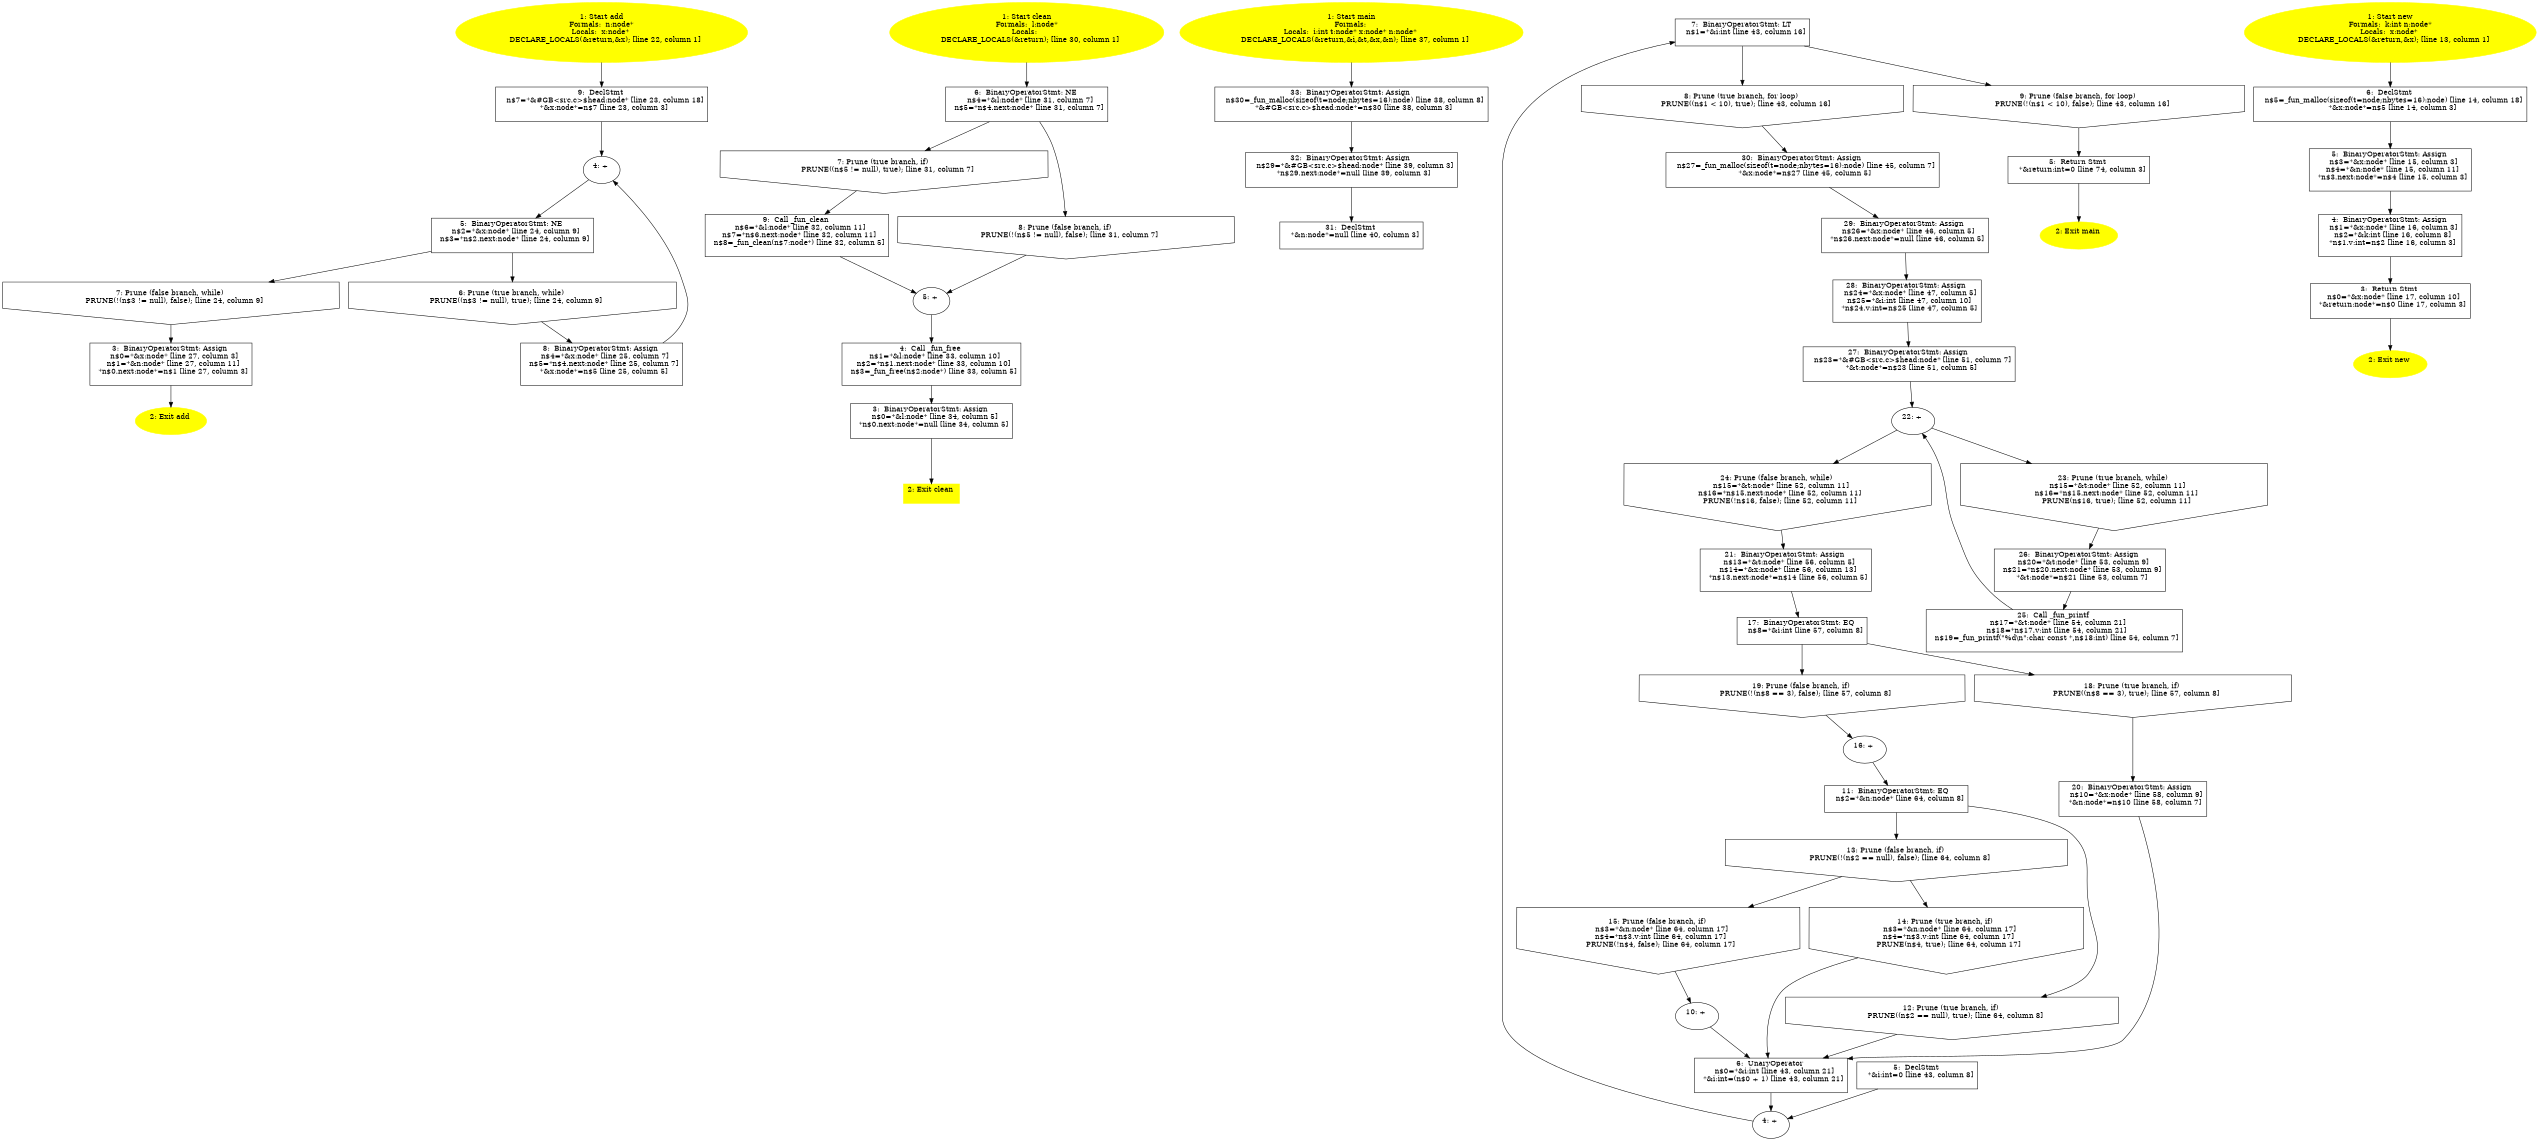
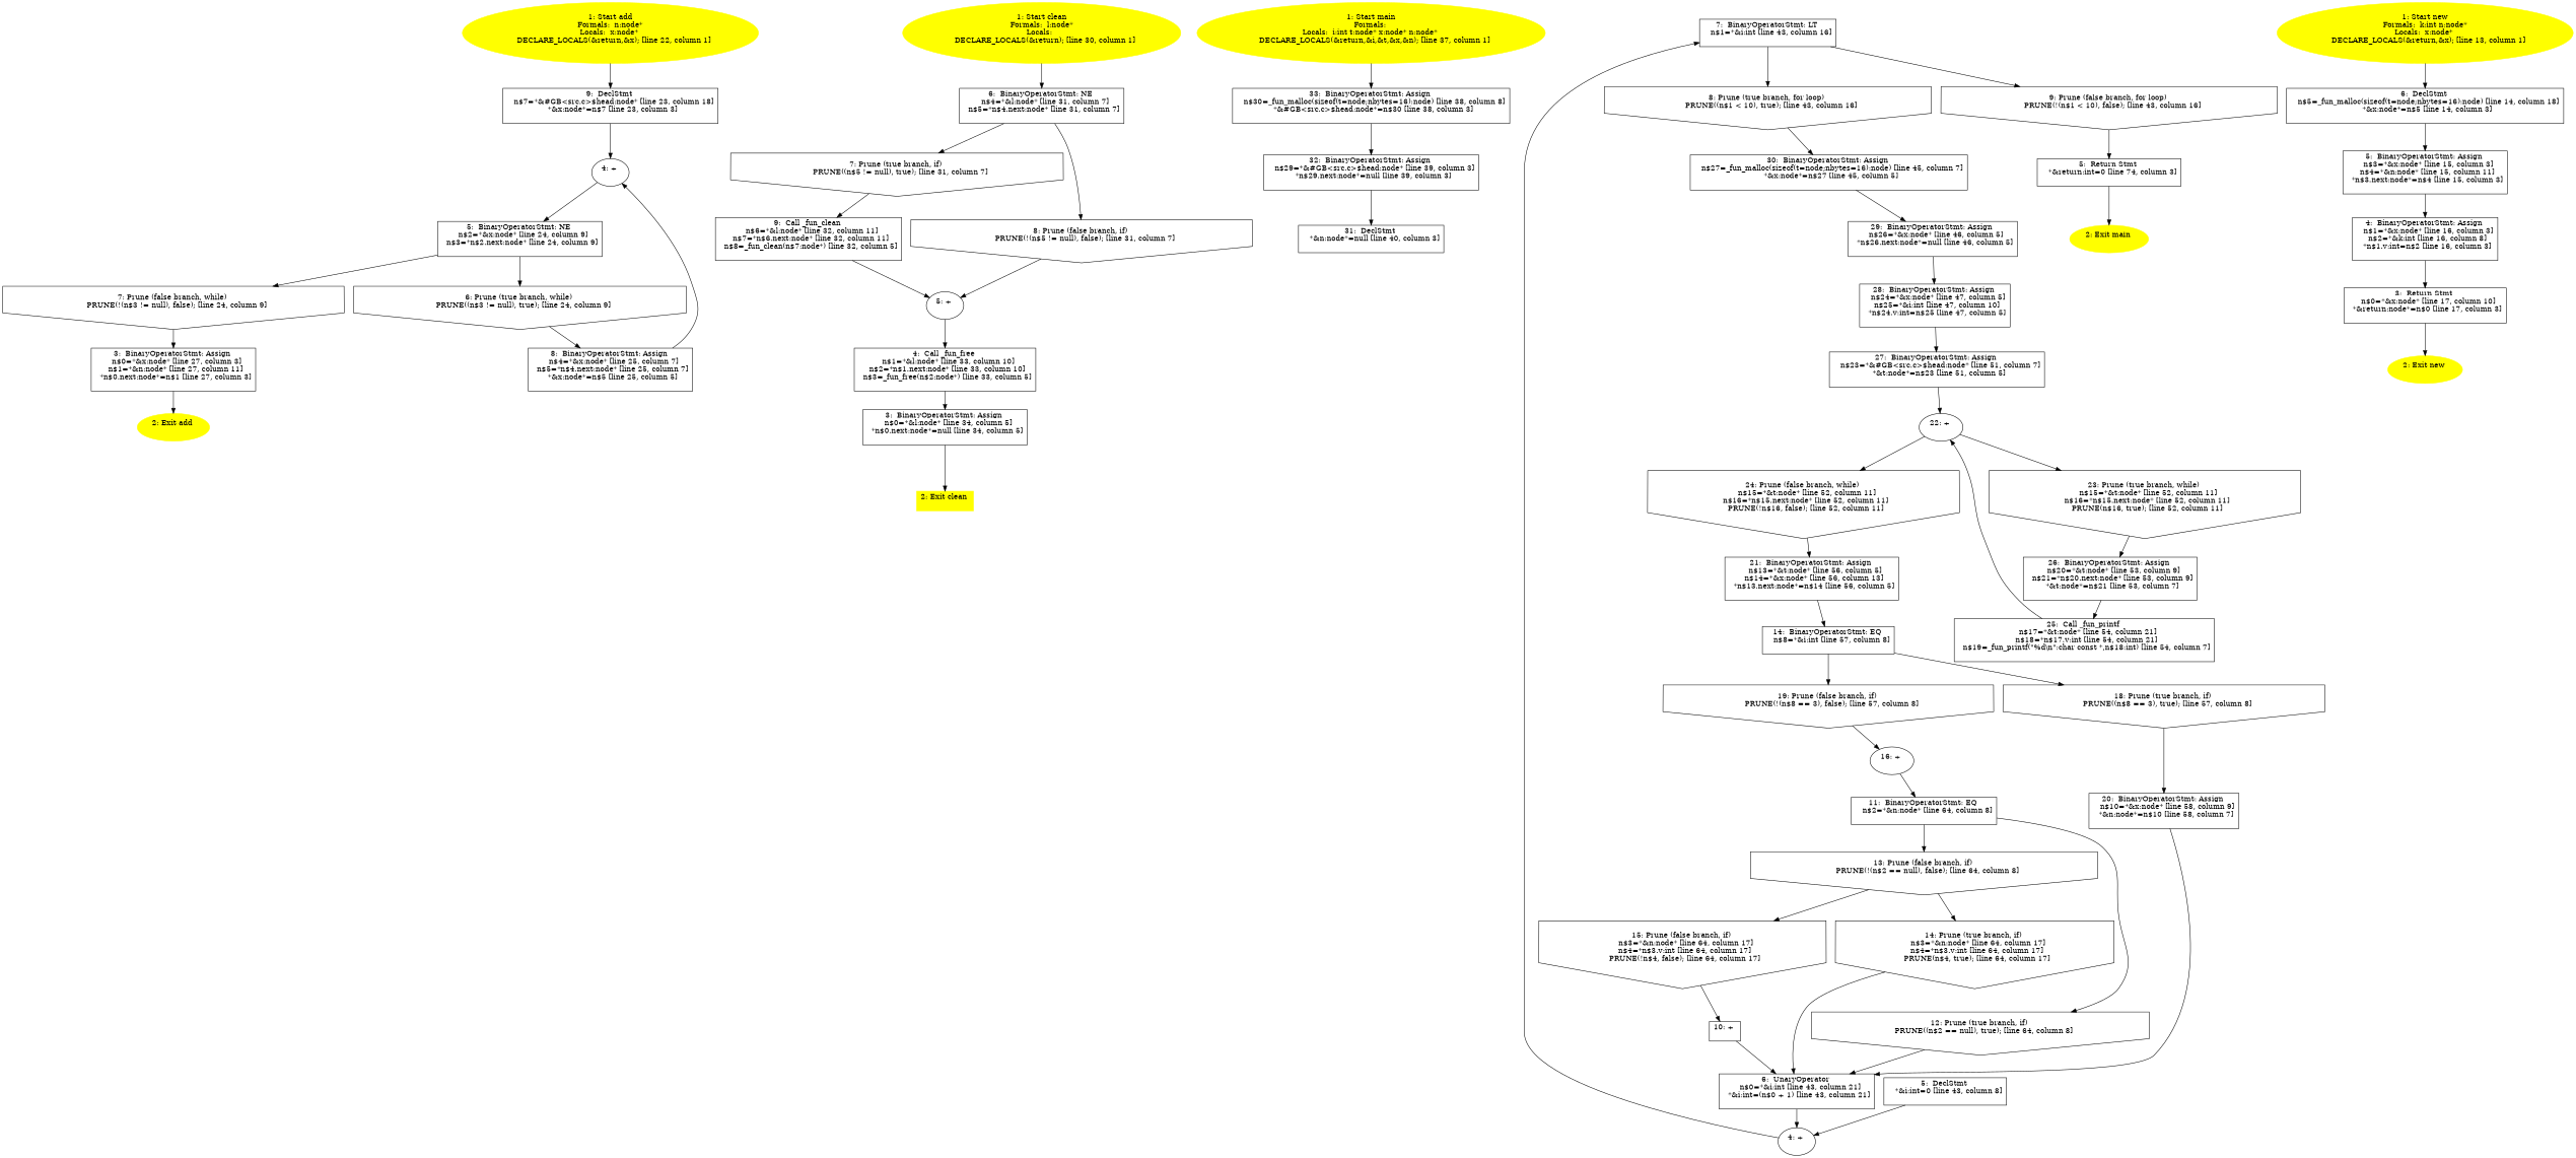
  digraph {
    node [shape=box]
    n1 [color=yellow label="1: Start add\nFormals:  n:node*\nLocals:  x:node* \n   DECLARE_LOCALS(&return,&x); [line 22, column 1]\n " style=filled shape=""]
    n2 [label="9:  DeclStmt \n   n$7=*&#GB<src.c>$head:node* [line 23, column 18]\n  *&x:node*=n$7 [line 23, column 3]\n "]
    n3 [label="4: + \n  " shape=""]
    n4 [label="5:  BinaryOperatorStmt: NE \n   n$2=*&x:node* [line 24, column 9]\n  n$3=*n$2.next:node* [line 24, column 9]\n "]
    n5 [color=yellow label="2: Exit add \n  " style=filled shape=""]
    n6 [label="3:  BinaryOperatorStmt: Assign \n   n$0=*&x:node* [line 27, column 3]\n  n$1=*&n:node* [line 27, column 11]\n  *n$0.next:node*=n$1 [line 27, column 3]\n "]
    n7 [label="6: Prune (true branch, while) \n   PRUNE((n$3 != null), true); [line 24, column 9]\n " shape=invhouse]
    n8 [label="7: Prune (false branch, while) \n   PRUNE(!(n$3 != null), false); [line 24, column 9]\n " shape=invhouse]
    n9 [label="8:  BinaryOperatorStmt: Assign \n   n$4=*&x:node* [line 25, column 7]\n  n$5=*n$4.next:node* [line 25, column 7]\n  *&x:node*=n$5 [line 25, column 5]\n "]
    n10 [color=yellow label="1: Start clean\nFormals:  l:node*\nLocals:  \n   DECLARE_LOCALS(&return); [line 30, column 1]\n " style=filled shape=""]
    n11 [label="6:  BinaryOperatorStmt: NE \n   n$4=*&l:node* [line 31, column 7]\n  n$5=*n$4.next:node* [line 31, column 7]\n "]
    n12 [label="7: Prune (true branch, if) \n   PRUNE((n$5 != null), true); [line 31, column 7]\n " shape=invhouse]
    n13 [label="8: Prune (false branch, if) \n   PRUNE(!(n$5 != null), false); [line 31, column 7]\n " shape=invhouse]
    n14 [label="9:  Call _fun_clean \n   n$6=*&l:node* [line 32, column 11]\n  n$7=*n$6.next:node* [line 32, column 11]\n  n$8=_fun_clean(n$7:node*) [line 32, column 5]\n "]
    n15 [label="5: + \n  " shape=""]
    n16 [color=yellow label="2: Exit clean \n  " style=filled]
    n17 [label="3:  BinaryOperatorStmt: Assign \n   n$0=*&l:node* [line 34, column 5]\n  *n$0.next:node*=null [line 34, column 5]\n "]
    n18 [label="4:  Call _fun_free \n   n$1=*&l:node* [line 33, column 10]\n  n$2=*n$1.next:node* [line 33, column 10]\n  n$3=_fun_free(n$2:node*) [line 33, column 5]\n "]
    n19 [color=yellow label="1: Start main\nFormals: \nLocals:  i:int t:node* x:node* n:node* \n   DECLARE_LOCALS(&return,&i,&t,&x,&n); [line 37, column 1]\n " style=filled shape=""]
    n20 [label="33:  BinaryOperatorStmt: Assign \n   n$30=_fun_malloc(sizeof(t=node;nbytes=16):node) [line 38, column 8]\n  *&#GB<src.c>$head:node*=n$30 [line 38, column 3]\n "]
    n21 [label="32:  BinaryOperatorStmt: Assign \n   n$29=*&#GB<src.c>$head:node* [line 39, column 3]\n  *n$29.next:node*=null [line 39, column 3]\n "]
    n22 [label="31:  DeclStmt \n   *&n:node*=null [line 40, column 3]\n "]
    n23 [color=yellow label="2: Exit main \n  " style=filled shape=""]
    n24 [label="5:  Return Stmt \n   *&return:int=0 [line 74, column 3]\n "]
    n25 [label="4: + \n  " shape=""]
    n26 [label="7:  BinaryOperatorStmt: LT \n   n$1=*&i:int [line 43, column 16]\n "]
    n27 [label="8: Prune (true branch, for loop) \n   PRUNE((n$1 < 10), true); [line 43, column 16]\n " shape=invhouse]
    n28 [label="9: Prune (false branch, for loop) \n   PRUNE(!(n$1 < 10), false); [line 43, column 16]\n " shape=invhouse]
    n29 [label="30:  BinaryOperatorStmt: Assign \n   n$27=_fun_malloc(sizeof(t=node;nbytes=16):node) [line 45, column 7]\n  *&x:node*=n$27 [line 45, column 5]\n "]
    n30 [label="5:  DeclStmt \n   *&i:int=0 [line 43, column 8]\n "]
    n31 [label="6:  UnaryOperator \n   n$0=*&i:int [line 43, column 21]\n  *&i:int=(n$0 + 1) [line 43, column 21]\n "]
    n32 [label="29:  BinaryOperatorStmt: Assign \n   n$26=*&x:node* [line 46, column 5]\n  *n$26.next:node*=null [line 46, column 5]\n "]
    n33 [label="28:  BinaryOperatorStmt: Assign \n   n$24=*&x:node* [line 47, column 5]\n  n$25=*&i:int [line 47, column 10]\n  *n$24.v:int=n$25 [line 47, column 5]\n "]
-   n34 [label="10: + \n  " shape=""]
+   n34 [label="10: + \n  "]
    n35 [label="11:  BinaryOperatorStmt: EQ \n   n$2=*&n:node* [line 64, column 8]\n "]
    n36 [label="12: Prune (true branch, if) \n   PRUNE((n$2 == null), true); [line 64, column 8]\n " shape=invhouse]
    n37 [label="13: Prune (false branch, if) \n   PRUNE(!(n$2 == null), false); [line 64, column 8]\n " shape=invhouse]
    n38 [label="14: Prune (true branch, if) \n   n$3=*&n:node* [line 64, column 17]\n  n$4=*n$3.v:int [line 64, column 17]\n  PRUNE(n$4, true); [line 64, column 17]\n " shape=invhouse]
    n39 [label="15: Prune (false branch, if) \n   n$3=*&n:node* [line 64, column 17]\n  n$4=*n$3.v:int [line 64, column 17]\n  PRUNE(!n$4, false); [line 64, column 17]\n " shape=invhouse]
    n40 [label="16: + \n  " shape=""]
-   n41 [label="17:  BinaryOperatorStmt: EQ \n   n$8=*&i:int [line 57, column 8]\n "]
+   n41 [label="14:  BinaryOperatorStmt: EQ \n   n$8=*&i:int [line 57, column 8]\n "]
    n42 [label="18: Prune (true branch, if) \n   PRUNE((n$8 == 3), true); [line 57, column 8]\n " shape=invhouse]
    n43 [label="19: Prune (false branch, if) \n   PRUNE(!(n$8 == 3), false); [line 57, column 8]\n " shape=invhouse]
    n44 [label="20:  BinaryOperatorStmt: Assign \n   n$10=*&x:node* [line 58, column 9]\n  *&n:node*=n$10 [line 58, column 7]\n "]
    n45 [label="21:  BinaryOperatorStmt: Assign \n   n$13=*&t:node* [line 56, column 5]\n  n$14=*&x:node* [line 56, column 13]\n  *n$13.next:node*=n$14 [line 56, column 5]\n "]
    n46 [label="22: + \n  " shape=""]
    n47 [label="23: Prune (true branch, while) \n   n$15=*&t:node* [line 52, column 11]\n  n$16=*n$15.next:node* [line 52, column 11]\n  PRUNE(n$16, true); [line 52, column 11]\n " shape=invhouse]
    n48 [label="24: Prune (false branch, while) \n   n$15=*&t:node* [line 52, column 11]\n  n$16=*n$15.next:node* [line 52, column 11]\n  PRUNE(!n$16, false); [line 52, column 11]\n " shape=invhouse]
    n49 [label="26:  BinaryOperatorStmt: Assign \n   n$20=*&t:node* [line 53, column 9]\n  n$21=*n$20.next:node* [line 53, column 9]\n  *&t:node*=n$21 [line 53, column 7]\n "]
    n50 [label="25:  Call _fun_printf \n   n$17=*&t:node* [line 54, column 21]\n  n$18=*n$17.v:int [line 54, column 21]\n  n$19=_fun_printf(\"%d\\n\":char const *,n$18:int) [line 54, column 7]\n "]
    n51 [label="27:  BinaryOperatorStmt: Assign \n   n$23=*&#GB<src.c>$head:node* [line 51, column 7]\n  *&t:node*=n$23 [line 51, column 5]\n "]
    n52 [color=yellow label="1: Start new\nFormals:  k:int n:node*\nLocals:  x:node* \n   DECLARE_LOCALS(&return,&x); [line 13, column 1]\n " style=filled shape=""]
    n53 [label="6:  DeclStmt \n   n$5=_fun_malloc(sizeof(t=node;nbytes=16):node) [line 14, column 18]\n  *&x:node*=n$5 [line 14, column 3]\n "]
    n54 [label="5:  BinaryOperatorStmt: Assign \n   n$3=*&x:node* [line 15, column 3]\n  n$4=*&n:node* [line 15, column 11]\n  *n$3.next:node*=n$4 [line 15, column 3]\n "]
    n55 [label="4:  BinaryOperatorStmt: Assign \n   n$1=*&x:node* [line 16, column 3]\n  n$2=*&k:int [line 16, column 8]\n  *n$1.v:int=n$2 [line 16, column 3]\n "]
    n56 [color=yellow label="2: Exit new \n  " style=filled shape=""]
    n57 [label="3:  Return Stmt \n   n$0=*&x:node* [line 17, column 10]\n  *&return:node*=n$0 [line 17, column 3]\n "]
    n1 -> n2
    n2 -> n3
    n3 -> n4
    n4 -> n7
    n4 -> n8
    n6 -> n5
    n7 -> n9
    n8 -> n6
    n9 -> n3
    n10 -> n11
    n11 -> n12
    n11 -> n13
    n12 -> n14
    n13 -> n15
    n14 -> n15
    n15 -> n18
    n17 -> n16
    n18 -> n17
    n19 -> n20
    n20 -> n21
    n21 -> n22
    n24 -> n23
    n25 -> n26
    n26 -> n27
    n26 -> n28
    n27 -> n29
    n28 -> n24
    n29 -> n32
    n30 -> n25
    n31 -> n25
    n32 -> n33
    n33 -> n51
    n34 -> n31
    n35 -> n36
    n35 -> n37
    n36 -> n31
    n37 -> n38
    n37 -> n39
    n38 -> n31
    n39 -> n34
    n40 -> n35
    n41 -> n42
    n41 -> n43
    n42 -> n44
    n43 -> n40
    n44 -> n31
    n45 -> n41
    n46 -> n47
    n46 -> n48
    n47 -> n49
    n48 -> n45
    n49 -> n50
    n50 -> n46
    n51 -> n46
    n52 -> n53
    n53 -> n54
    n54 -> n55
    n55 -> n57
    n57 -> n56
  }
